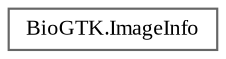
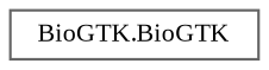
  digraph {
    rankdir=LR
    fontname="Liberation Serif"
-   n1 [color=grey40 fillcolor=white fontname="Liberation Serif" fontsize=10 height=0.2 label="BioGTK.ImageInfo" shape=box style=filled width=0.4]
+   n1 [color=grey40 fillcolor=white fontname="Liberation Serif" fontsize=10 height=0.2 label="BioGTK.BioGTK" shape=box style=filled width=0.4]
  }
